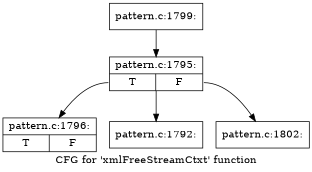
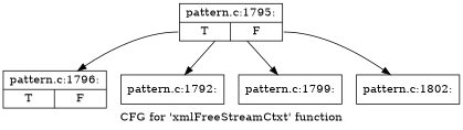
  digraph {
    label="CFG for 'xmlFreeStreamCtxt' function"
    node [shape=record]
    n1 [label="{pattern.c:1792:}"]
    n2 [label="{pattern.c:1795:|{<s0>T|<s1>F}}"]
    n3 [label="{pattern.c:1796:|{<s0>T|<s1>F}}"]
    n4 [label="{pattern.c:1802:}"]
    n5 [label="{pattern.c:1799:}"]
    n2 -> n1
    n2 -> n3 [tailport=s0]
    n2 -> n4 [tailport=s1]
-   n5 -> n2
+   n2 -> n5
  }
